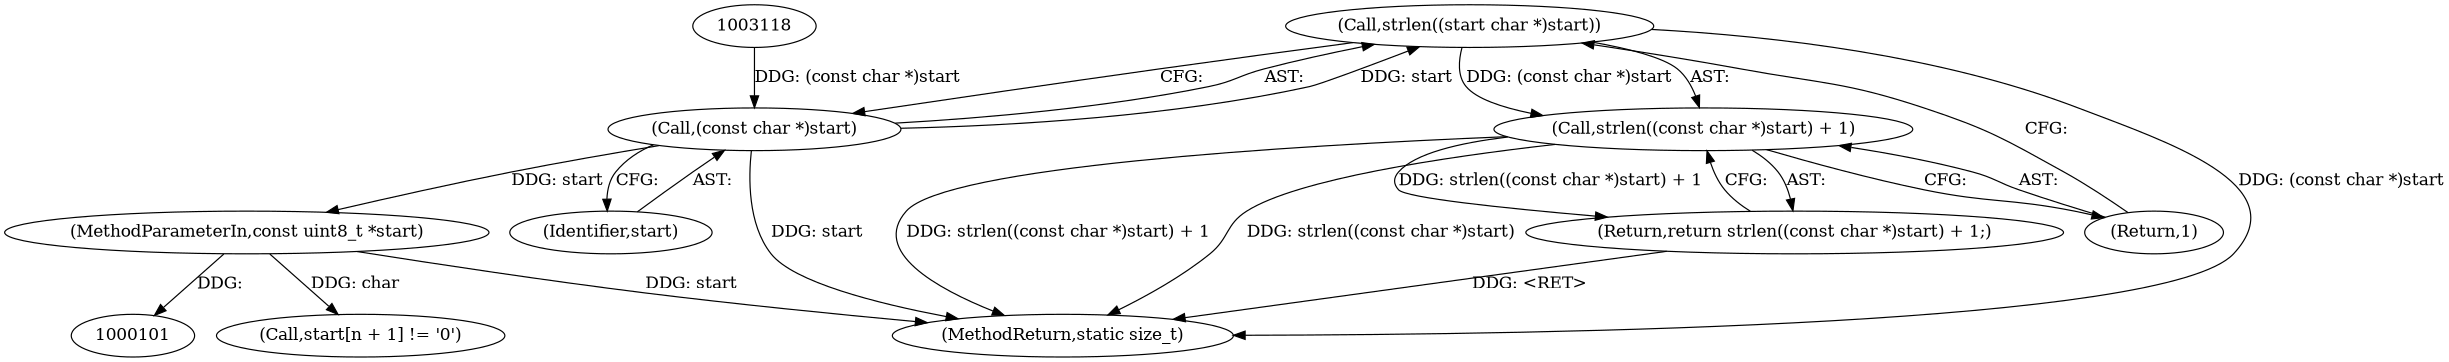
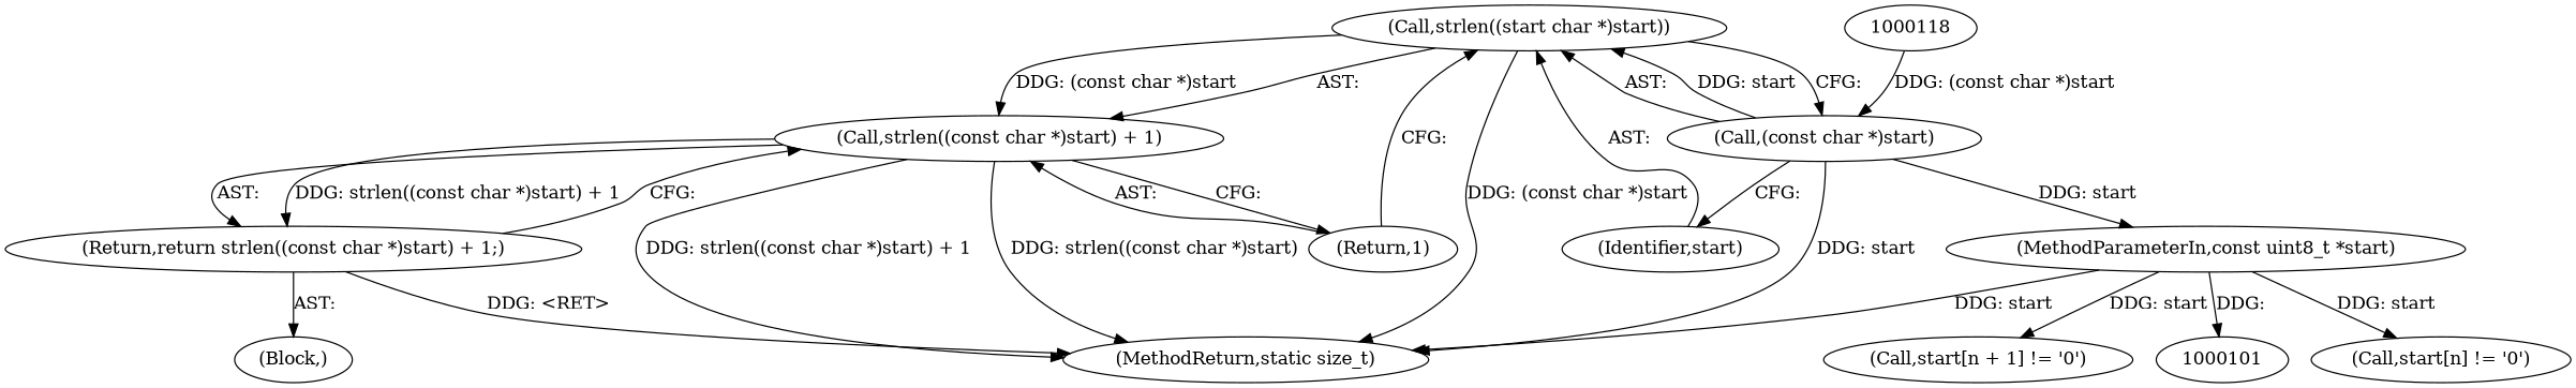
  digraph {
    n1 [label="(Call,strlen((start char *)start))"]
    n2 [label="(Call,(const char *)start)"]
    n3 [label="(Call,strlen((const char *)start) + 1)"]
    n4 [label="(MethodReturn,static size_t)"]
    n5 [label="(Identifier,start)"]
    n6 [label="(MethodParameterIn,const uint8_t *start)"]
    n7 [label="(Return,return strlen((const char *)start) + 1;)"]
    n8 [label="(Return,1)"]
+   n9 [label="(Call,start[n] != '\0')"]
    n10 [label="(Call,start[n + 1] != '\0')"]
    1000101
-   1000118 [label=1003118]
+   n12 [label="(Block,)"]
+   1000118
    n1 -> n2 [label="CFG: "]
    n1 -> n3 [label="AST: "]
    n1 -> n3 [label="DDG: (const char *)start"]
    n1 -> n4 [label="DDG: (const char *)start"]
    n2 -> n1 [label="AST: "]
    n2 -> n1 [label="DDG: start"]
    n2 -> n4 [label="DDG: start"]
    n2 -> n5 [label="CFG: "]
    n2 -> n6 [label="DDG: start"]
    n3 -> n4 [label="DDG: strlen((const char *)start) + 1"]
    n3 -> n4 [label="DDG: strlen((const char *)start)"]
    n3 -> n7 [label="AST: "]
    n3 -> n7 [label="DDG: strlen((const char *)start) + 1"]
    n3 -> n8 [label="CFG: "]
-   n5 -> n2 [label="AST: "]
+   n5 -> n1 [label="AST: "]
    n6 -> n4 [label="DDG: start"]
-   n6 -> n10 [label="DDG: char"]
+   n6 -> n9 [label="DDG: start"]
+   n6 -> n10 [label="DDG: start"]
    n6 -> 1000101 [label="DDG: "]
    n7 -> n3 [label="CFG: "]
    n7 -> n4 [label="DDG: <RET>"]
+   n7 -> n12 [label="AST: "]
    n8 -> n1 [label="CFG: "]
    n8 -> n3 [label="AST: "]
    1000118 -> n2 [label="DDG: (const char *)start"]
  }
